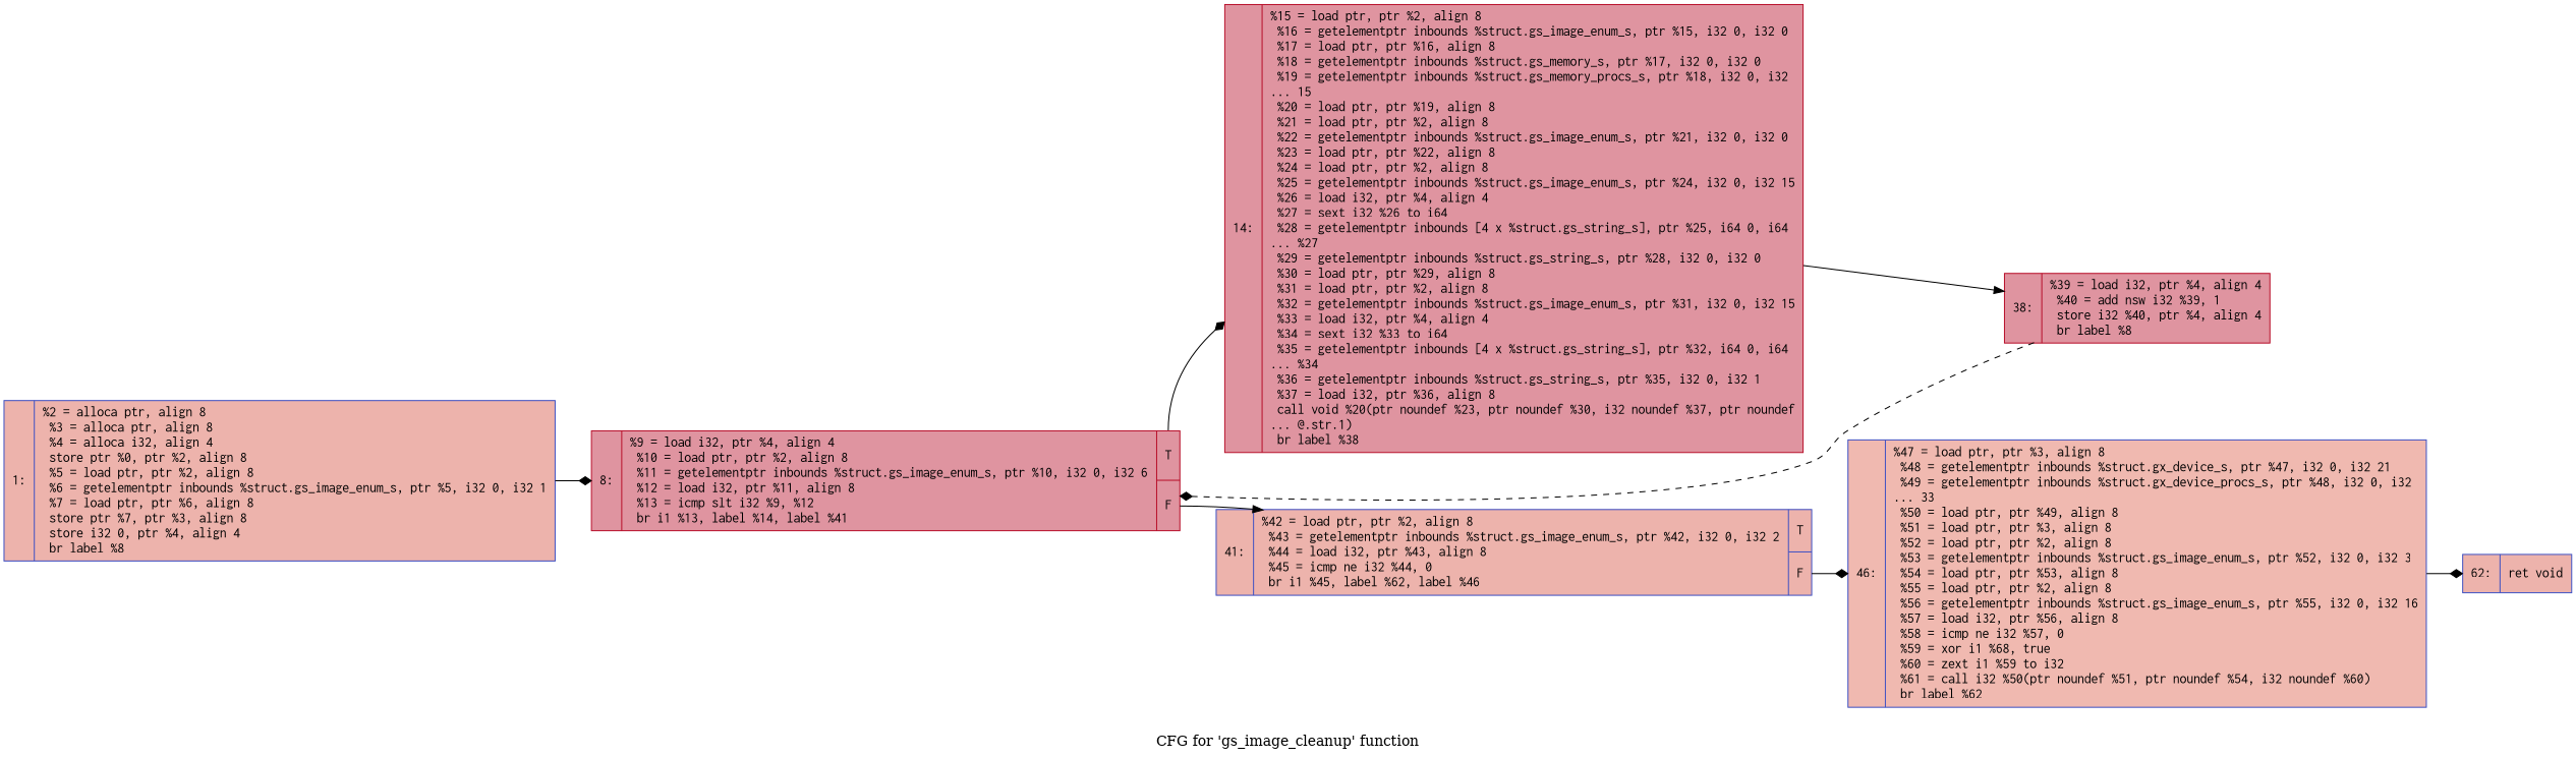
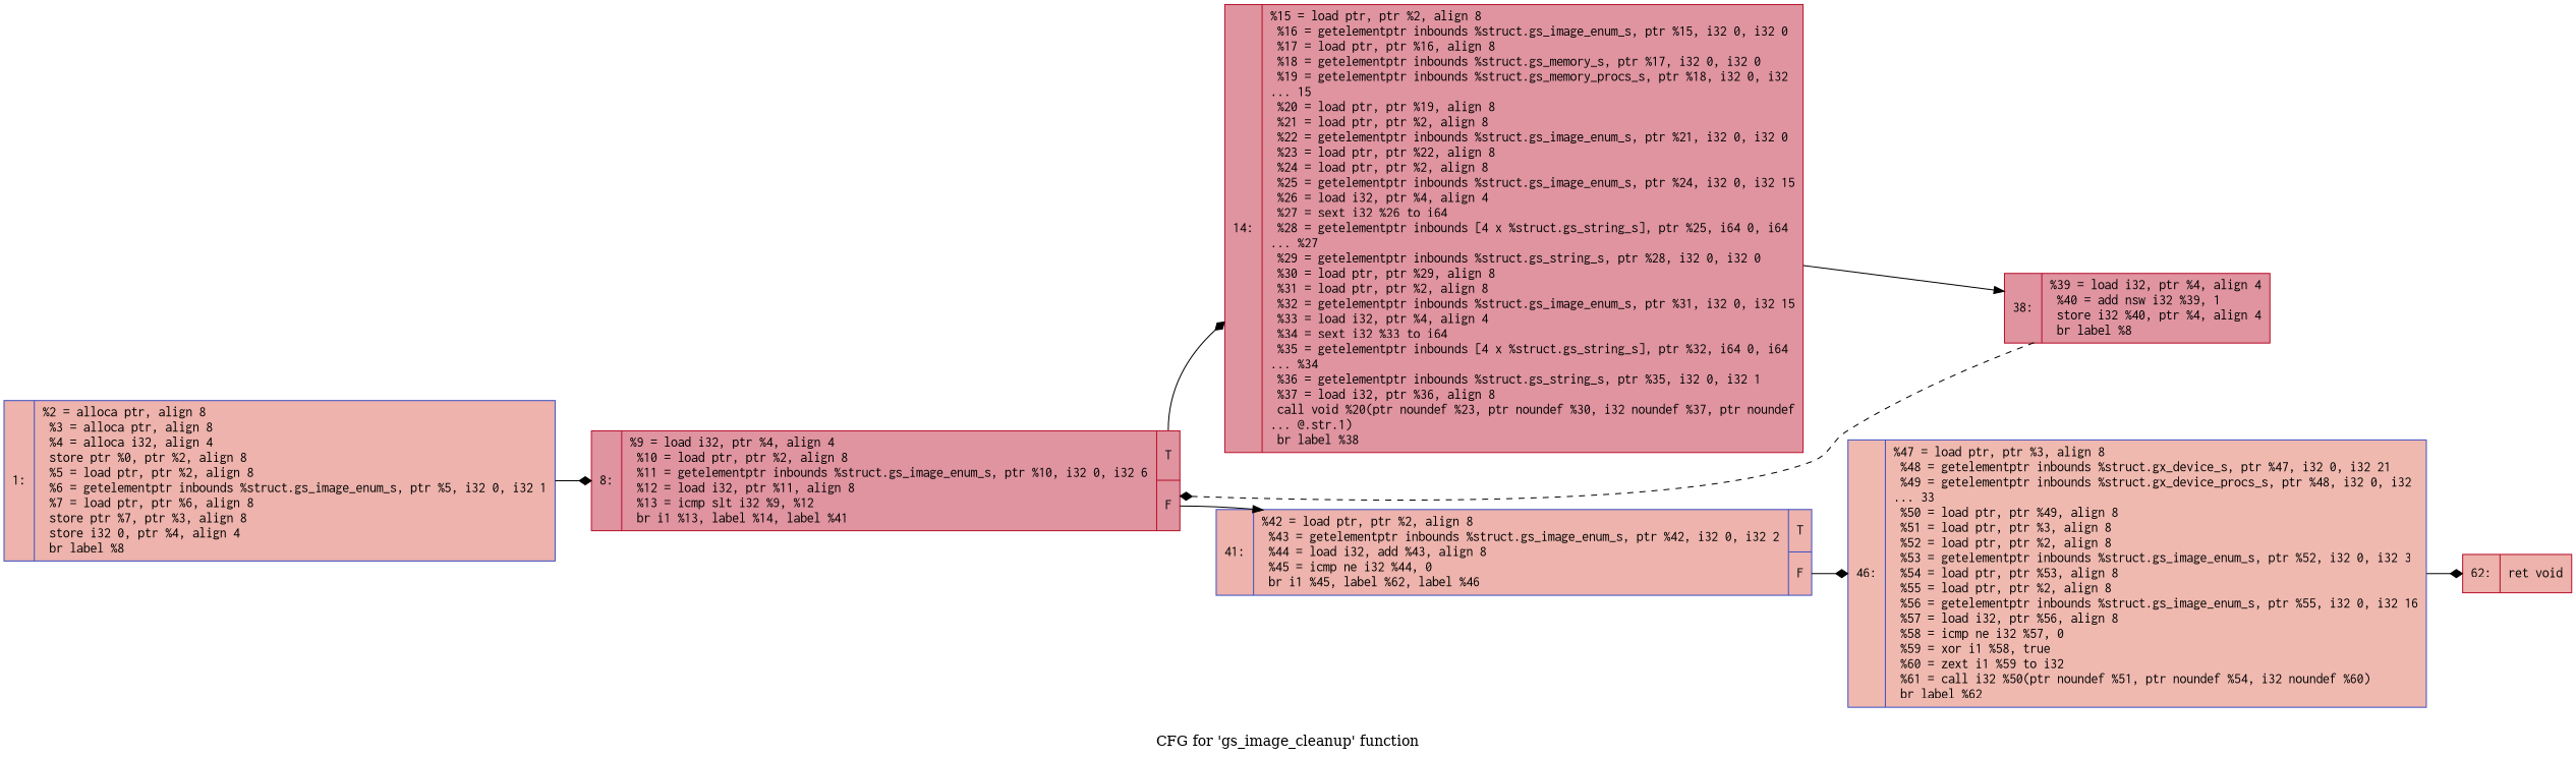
  digraph {
    label="CFG for 'gs_image_cleanup' function"
    rankdir=LR
    node [color="#3d50c3ff" fillcolor="#d6524470" fontname=Courier shape=record style=filled]
    edge [arrowhead=diamond style=solid]
    n1 [label="{1:\l|  %2 = alloca ptr, align 8\l  %3 = alloca ptr, align 8\l  %4 = alloca i32, align 4\l  store ptr %0, ptr %2, align 8\l  %5 = load ptr, ptr %2, align 8\l  %6 = getelementptr inbounds %struct.gs_image_enum_s, ptr %5, i32 0, i32 1\l  %7 = load ptr, ptr %6, align 8\l  store ptr %7, ptr %3, align 8\l  store i32 0, ptr %4, align 4\l  br label %8\l}"]
    n2 [color="#b70d28ff" fillcolor="#b70d2870" label="{8:\l|  %9 = load i32, ptr %4, align 4\l  %10 = load ptr, ptr %2, align 8\l  %11 = getelementptr inbounds %struct.gs_image_enum_s, ptr %10, i32 0, i32 6\l  %12 = load i32, ptr %11, align 8\l  %13 = icmp slt i32 %9, %12\l  br i1 %13, label %14, label %41\l|{<s0>T|<s1>F}}"]
    n3 [color="#b70d28ff" fillcolor="#b70d2870" label="{14:\l|  %15 = load ptr, ptr %2, align 8\l  %16 = getelementptr inbounds %struct.gs_image_enum_s, ptr %15, i32 0, i32 0\l  %17 = load ptr, ptr %16, align 8\l  %18 = getelementptr inbounds %struct.gs_memory_s, ptr %17, i32 0, i32 0\l  %19 = getelementptr inbounds %struct.gs_memory_procs_s, ptr %18, i32 0, i32\l... 15\l  %20 = load ptr, ptr %19, align 8\l  %21 = load ptr, ptr %2, align 8\l  %22 = getelementptr inbounds %struct.gs_image_enum_s, ptr %21, i32 0, i32 0\l  %23 = load ptr, ptr %22, align 8\l  %24 = load ptr, ptr %2, align 8\l  %25 = getelementptr inbounds %struct.gs_image_enum_s, ptr %24, i32 0, i32 15\l  %26 = load i32, ptr %4, align 4\l  %27 = sext i32 %26 to i64\l  %28 = getelementptr inbounds [4 x %struct.gs_string_s], ptr %25, i64 0, i64\l... %27\l  %29 = getelementptr inbounds %struct.gs_string_s, ptr %28, i32 0, i32 0\l  %30 = load ptr, ptr %29, align 8\l  %31 = load ptr, ptr %2, align 8\l  %32 = getelementptr inbounds %struct.gs_image_enum_s, ptr %31, i32 0, i32 15\l  %33 = load i32, ptr %4, align 4\l  %34 = sext i32 %33 to i64\l  %35 = getelementptr inbounds [4 x %struct.gs_string_s], ptr %32, i64 0, i64\l... %34\l  %36 = getelementptr inbounds %struct.gs_string_s, ptr %35, i32 0, i32 1\l  %37 = load i32, ptr %36, align 8\l  call void %20(ptr noundef %23, ptr noundef %30, i32 noundef %37, ptr noundef\l... @.str.1)\l  br label %38\l}"]
-   n4 [label="{41:\l|  %42 = load ptr, ptr %2, align 8\l  %43 = getelementptr inbounds %struct.gs_image_enum_s, ptr %42, i32 0, i32 2\l  %44 = load i32, ptr %43, align 8\l  %45 = icmp ne i32 %44, 0\l  br i1 %45, label %62, label %46\l|{<s0>T|<s1>F}}"]
+   n4 [label="{41:\l|  %42 = load ptr, ptr %2, align 8\l  %43 = getelementptr inbounds %struct.gs_image_enum_s, ptr %42, i32 0, i32 2\l  %44 = load i32, add %43, align 8\l  %45 = icmp ne i32 %44, 0\l  br i1 %45, label %62, label %46\l|{<s0>T|<s1>F}}"]
    n5 [color="#b70d28ff" fillcolor="#b70d2870" label="{38:\l|  %39 = load i32, ptr %4, align 4\l  %40 = add nsw i32 %39, 1\l  store i32 %40, ptr %4, align 4\l  br label %8\l}"]
-   n6 [fillcolor="#de614d70" label="{46:\l|  %47 = load ptr, ptr %3, align 8\l  %48 = getelementptr inbounds %struct.gx_device_s, ptr %47, i32 0, i32 21\l  %49 = getelementptr inbounds %struct.gx_device_procs_s, ptr %48, i32 0, i32\l... 33\l  %50 = load ptr, ptr %49, align 8\l  %51 = load ptr, ptr %3, align 8\l  %52 = load ptr, ptr %2, align 8\l  %53 = getelementptr inbounds %struct.gs_image_enum_s, ptr %52, i32 0, i32 3\l  %54 = load ptr, ptr %53, align 8\l  %55 = load ptr, ptr %2, align 8\l  %56 = getelementptr inbounds %struct.gs_image_enum_s, ptr %55, i32 0, i32 16\l  %57 = load i32, ptr %56, align 8\l  %58 = icmp ne i32 %57, 0\l  %59 = xor i1 %68, true\l  %60 = zext i1 %59 to i32\l  %61 = call i32 %50(ptr noundef %51, ptr noundef %54, i32 noundef %60)\l  br label %62\l}"]
-   n7 [label="{62:\l|  ret void\l}"]
+   n6 [fillcolor="#de614d70" label="{46:\l|  %47 = load ptr, ptr %3, align 8\l  %48 = getelementptr inbounds %struct.gx_device_s, ptr %47, i32 0, i32 21\l  %49 = getelementptr inbounds %struct.gx_device_procs_s, ptr %48, i32 0, i32\l... 33\l  %50 = load ptr, ptr %49, align 8\l  %51 = load ptr, ptr %3, align 8\l  %52 = load ptr, ptr %2, align 8\l  %53 = getelementptr inbounds %struct.gs_image_enum_s, ptr %52, i32 0, i32 3\l  %54 = load ptr, ptr %53, align 8\l  %55 = load ptr, ptr %2, align 8\l  %56 = getelementptr inbounds %struct.gs_image_enum_s, ptr %55, i32 0, i32 16\l  %57 = load i32, ptr %56, align 8\l  %58 = icmp ne i32 %57, 0\l  %59 = xor i1 %58, true\l  %60 = zext i1 %59 to i32\l  %61 = call i32 %50(ptr noundef %51, ptr noundef %54, i32 noundef %60)\l  br label %62\l}"]
+   n7 [color="#b70d28ff" label="{62:\l|  ret void\l}"]
    n1 -> n2
    n2 -> n3 [tailport=s0]
    n2 -> n4 [arrowhead=normal tailport=s1]
    n3 -> n5 [arrowhead=normal]
    n4 -> n6 [tailport=s1]
    n5 -> n2 [style=dashed]
    n6 -> n7
  }
